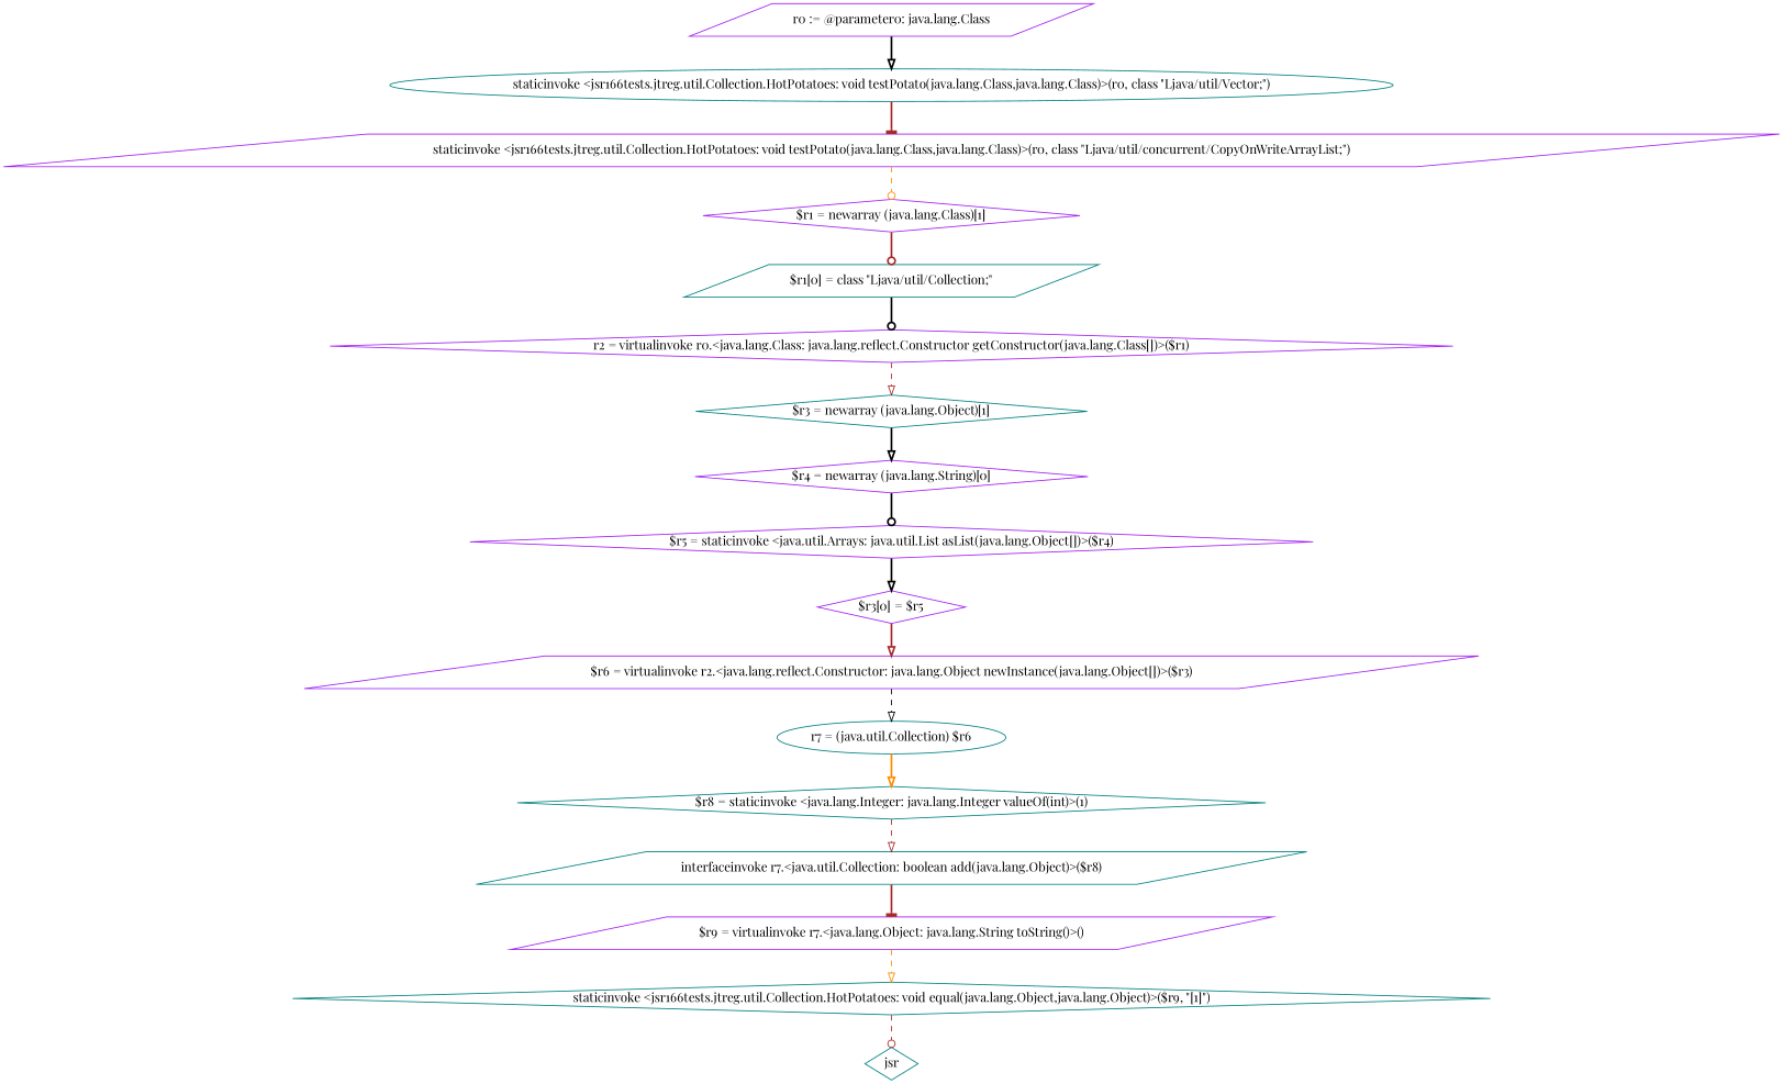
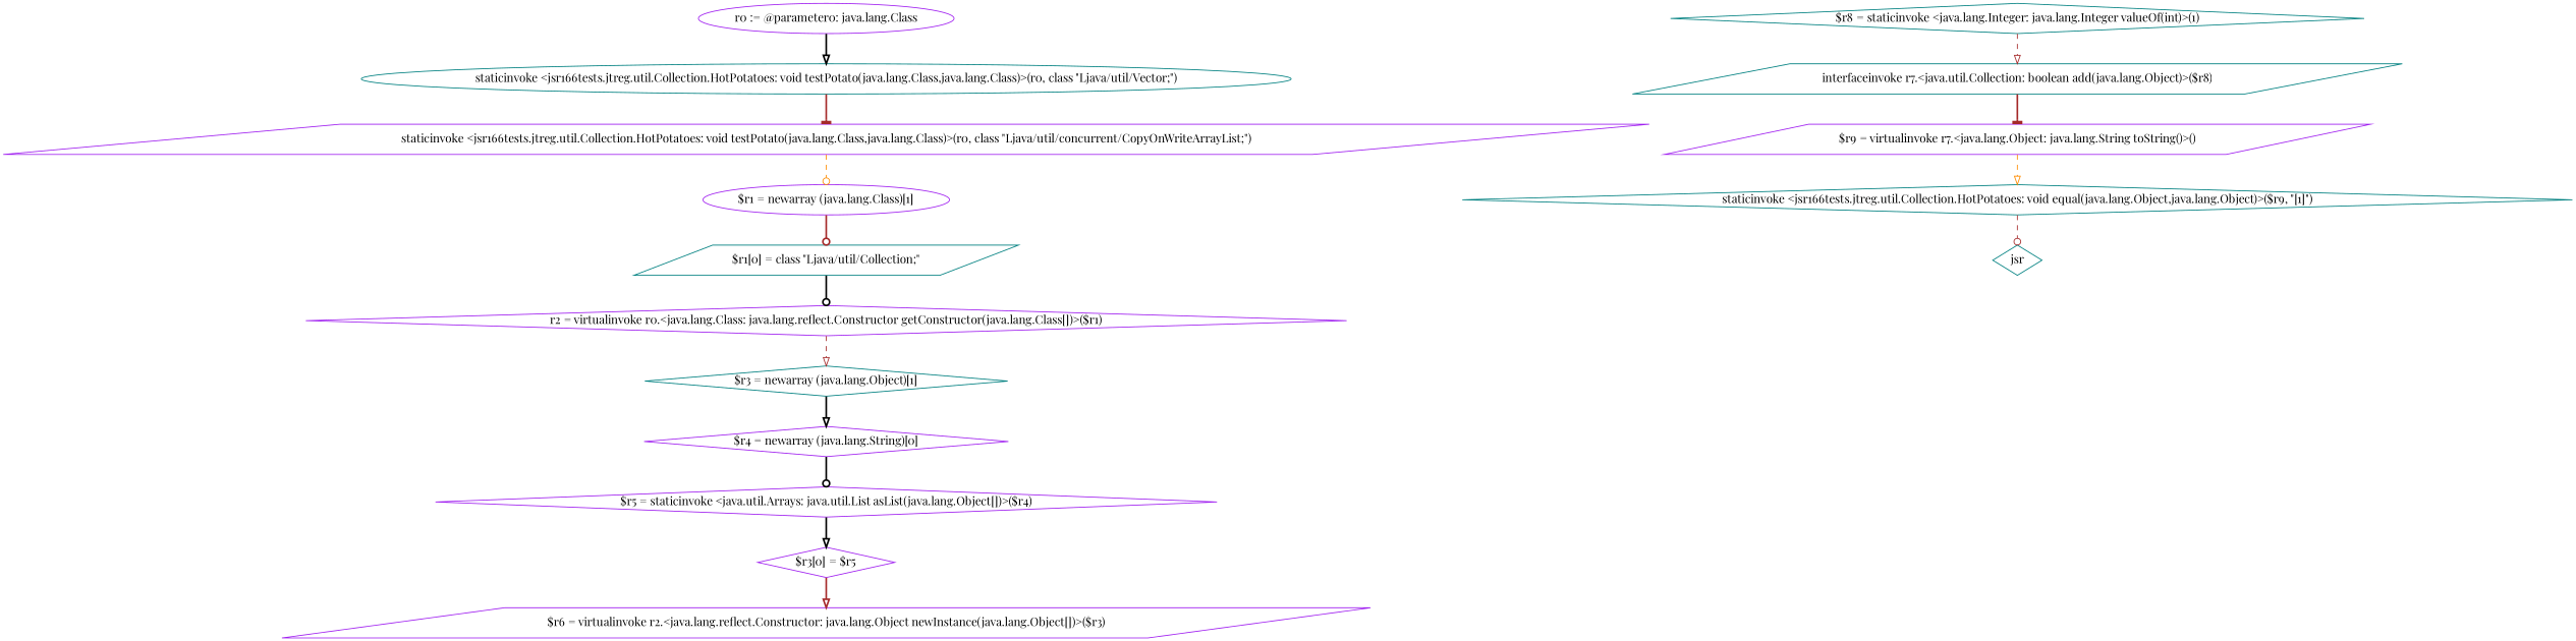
  digraph {
    fontname="Playfair Display"
    node [color=purple fontname="Playfair Display" shape=diamond]
    edge [arrowhead=onormal color=brown fontname="Playfair Display" style=bold]
-   "r0 := @parameter0: java.lang.Class" [shape=parallelogram]
+   "r0 := @parameter0: java.lang.Class" [shape=ellipse]
    "staticinvoke <jsr166tests.jtreg.util.Collection.HotPotatoes: void testPotato(java.lang.Class,java.lang.Class)>(r0, class \"Ljava/util/Vector;\")" [color=teal shape=ellipse]
    "staticinvoke <jsr166tests.jtreg.util.Collection.HotPotatoes: void testPotato(java.lang.Class,java.lang.Class)>(r0, class \"Ljava/util/concurrent/CopyOnWriteArrayList;\")" [shape=parallelogram]
-   "$r1 = newarray (java.lang.Class)[1]"
+   "$r1 = newarray (java.lang.Class)[1]" [shape=ellipse]
    "$r1[0] = class \"Ljava/util/Collection;\"" [color=teal shape=parallelogram]
    "r2 = virtualinvoke r0.<java.lang.Class: java.lang.reflect.Constructor getConstructor(java.lang.Class[])>($r1)"
    "$r3 = newarray (java.lang.Object)[1]" [color=teal]
    "$r4 = newarray (java.lang.String)[0]"
    "$r5 = staticinvoke <java.util.Arrays: java.util.List asList(java.lang.Object[])>($r4)"
    "$r3[0] = $r5"
    "$r6 = virtualinvoke r2.<java.lang.reflect.Constructor: java.lang.Object newInstance(java.lang.Object[])>($r3)" [shape=parallelogram]
-   "r7 = (java.util.Collection) $r6" [color=teal shape=ellipse]
    "$r8 = staticinvoke <java.lang.Integer: java.lang.Integer valueOf(int)>(1)" [color=teal]
    "interfaceinvoke r7.<java.util.Collection: boolean add(java.lang.Object)>($r8)" [color=teal shape=parallelogram]
    "$r9 = virtualinvoke r7.<java.lang.Object: java.lang.String toString()>()" [shape=parallelogram]
    "staticinvoke <jsr166tests.jtreg.util.Collection.HotPotatoes: void equal(java.lang.Object,java.lang.Object)>($r9, \"[1]\")" [color=teal]
    n17 [color=teal label=jsr]
    "r0 := @parameter0: java.lang.Class" -> "staticinvoke <jsr166tests.jtreg.util.Collection.HotPotatoes: void testPotato(java.lang.Class,java.lang.Class)>(r0, class \"Ljava/util/Vector;\")" [color=black]
    "staticinvoke <jsr166tests.jtreg.util.Collection.HotPotatoes: void testPotato(java.lang.Class,java.lang.Class)>(r0, class \"Ljava/util/Vector;\")" -> "staticinvoke <jsr166tests.jtreg.util.Collection.HotPotatoes: void testPotato(java.lang.Class,java.lang.Class)>(r0, class \"Ljava/util/concurrent/CopyOnWriteArrayList;\")" [arrowhead=tee]
    "staticinvoke <jsr166tests.jtreg.util.Collection.HotPotatoes: void testPotato(java.lang.Class,java.lang.Class)>(r0, class \"Ljava/util/concurrent/CopyOnWriteArrayList;\")" -> "$r1 = newarray (java.lang.Class)[1]" [arrowhead=odot color=darkorange style=dashed]
    "$r1 = newarray (java.lang.Class)[1]" -> "$r1[0] = class \"Ljava/util/Collection;\"" [arrowhead=odot]
    "$r1[0] = class \"Ljava/util/Collection;\"" -> "r2 = virtualinvoke r0.<java.lang.Class: java.lang.reflect.Constructor getConstructor(java.lang.Class[])>($r1)" [arrowhead=odot color=black]
    "r2 = virtualinvoke r0.<java.lang.Class: java.lang.reflect.Constructor getConstructor(java.lang.Class[])>($r1)" -> "$r3 = newarray (java.lang.Object)[1]" [style=dashed]
    "$r3 = newarray (java.lang.Object)[1]" -> "$r4 = newarray (java.lang.String)[0]" [color=black]
    "$r4 = newarray (java.lang.String)[0]" -> "$r5 = staticinvoke <java.util.Arrays: java.util.List asList(java.lang.Object[])>($r4)" [arrowhead=odot color=black]
    "$r5 = staticinvoke <java.util.Arrays: java.util.List asList(java.lang.Object[])>($r4)" -> "$r3[0] = $r5" [color=black]
    "$r3[0] = $r5" -> "$r6 = virtualinvoke r2.<java.lang.reflect.Constructor: java.lang.Object newInstance(java.lang.Object[])>($r3)"
-   "$r6 = virtualinvoke r2.<java.lang.reflect.Constructor: java.lang.Object newInstance(java.lang.Object[])>($r3)" -> "r7 = (java.util.Collection) $r6" [color=black style=dashed]
-   "r7 = (java.util.Collection) $r6" -> "$r8 = staticinvoke <java.lang.Integer: java.lang.Integer valueOf(int)>(1)" [color=darkorange]
    "$r8 = staticinvoke <java.lang.Integer: java.lang.Integer valueOf(int)>(1)" -> "interfaceinvoke r7.<java.util.Collection: boolean add(java.lang.Object)>($r8)" [style=dashed]
    "interfaceinvoke r7.<java.util.Collection: boolean add(java.lang.Object)>($r8)" -> "$r9 = virtualinvoke r7.<java.lang.Object: java.lang.String toString()>()" [arrowhead=tee]
    "$r9 = virtualinvoke r7.<java.lang.Object: java.lang.String toString()>()" -> "staticinvoke <jsr166tests.jtreg.util.Collection.HotPotatoes: void equal(java.lang.Object,java.lang.Object)>($r9, \"[1]\")" [color=darkorange style=dashed]
    "staticinvoke <jsr166tests.jtreg.util.Collection.HotPotatoes: void equal(java.lang.Object,java.lang.Object)>($r9, \"[1]\")" -> n17 [arrowhead=odot style=dashed]
  }
